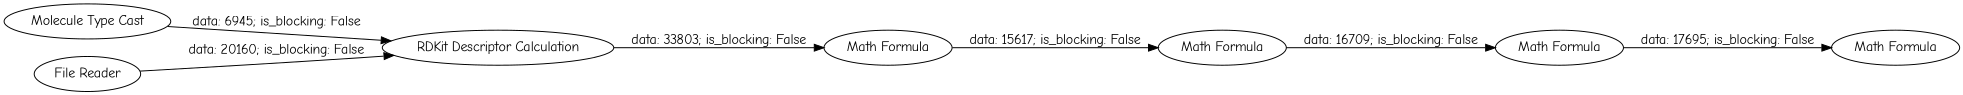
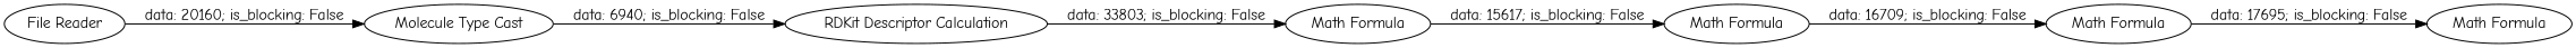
  digraph {
    fontname="Comic Neue"
    rankdir=LR
    node [fontname="Comic Neue"]
    edge [fontname="Comic Neue"]
    n1 [label="Math Formula"]
    n2 [label="RDKit Descriptor Calculation"]
    n3 [label="Math Formula"]
    n4 [label="Math Formula"]
    n5 [label="Math Formula"]
    n6 [label="Molecule Type Cast"]
    n7 [label="File Reader"]
    n2 -> n3 [label="data: 33803; is_blocking: False"]
    n3 -> n4 [label="data: 15617; is_blocking: False"]
    n4 -> n5 [label="data: 16709; is_blocking: False"]
    n5 -> n1 [label="data: 17695; is_blocking: False"]
-   n6 -> n2 [label="data: 6945; is_blocking: False"]
-   n7 -> n2 [label="data: 20160; is_blocking: False"]
+   n6 -> n2 [label="data: 6940; is_blocking: False"]
+   n7 -> n6 [label="data: 20160; is_blocking: False"]
  }
